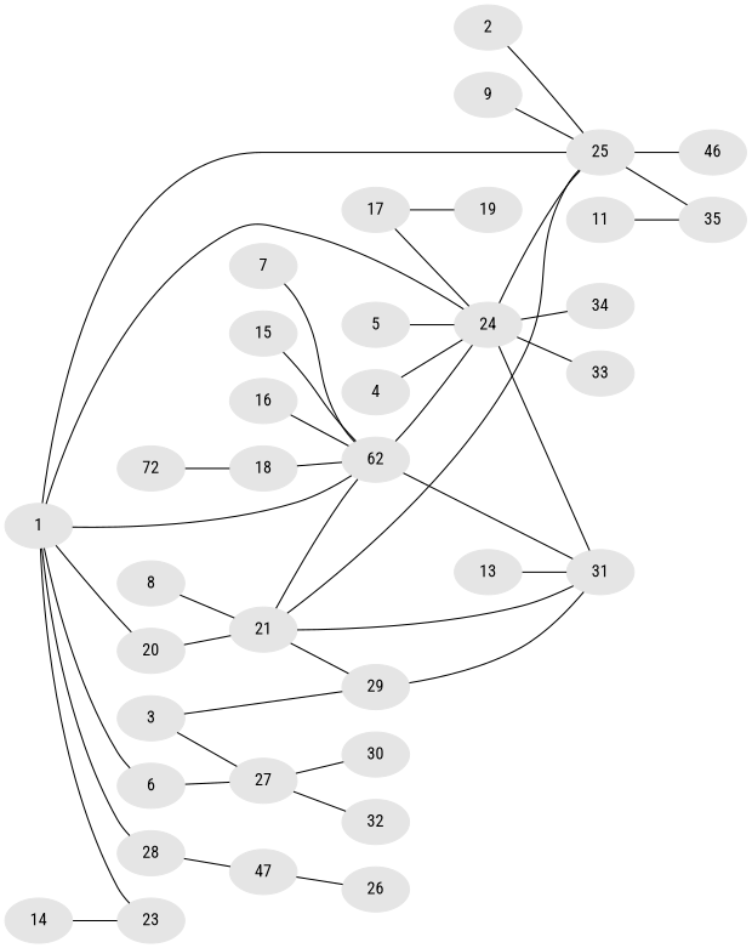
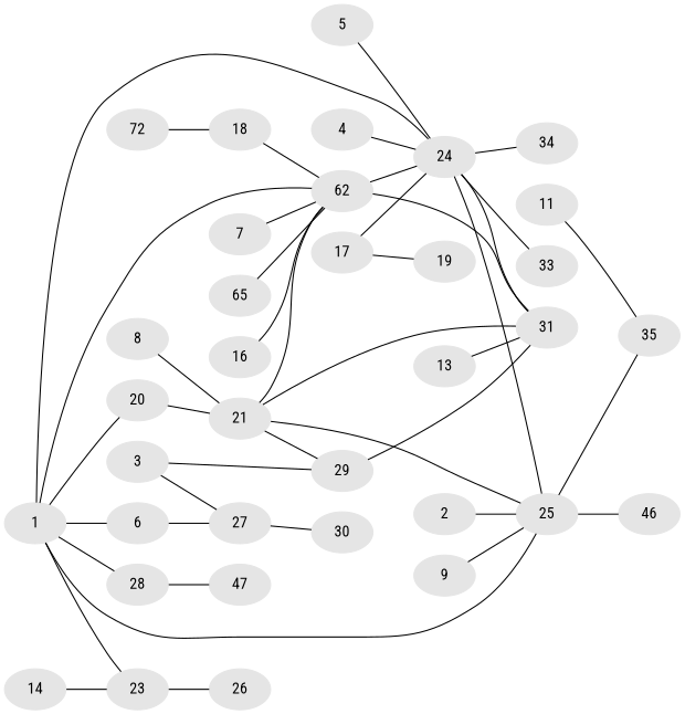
  graph {
    fontname="Roboto Condensed"
    rankdir=LR
    node [color=gray90 fontname="Roboto Condensed" style=filled]
    edge [fontname="Roboto Condensed" weight=1.0]
    1
    6
    20
    n4 [label=62]
    23
    24
    25
    28
    27
    21
    29
    31
    26
    33
    34
    35
    n17 [label=46]
    n18 [label=47]
    2
    3
    30
-   32
    4
    5
    7
    8
    9
    11
    n29 [label=72]
    18
    13
    14
-   15
+   15 [label=65]
    16
    17
    19
    1 -- 6
    1 -- 20
    1 -- n4 [weight=3.0]
    1 -- 23 [weight=2.0]
    1 -- 24
    1 -- 25 [weight=2.0]
    1 -- 28
    6 -- 27
    20 -- 21 [weight=2.0]
    n4 -- 24 [weight=2.0]
    n4 -- 31
-   n18 -- 26
+   23 -- 26
    24 -- 25
    24 -- 31
    24 -- 33
    24 -- 34
    25 -- 35
    25 -- n17
    28 -- n18
    27 -- 30
-   27 -- 32
    21 -- n4
    21 -- 25
    21 -- 29
    21 -- 31
    29 -- 31
    2 -- 25
    3 -- 27
    3 -- 29
    4 -- 24
    5 -- 24
    7 -- n4
    8 -- 21
    9 -- 25
    11 -- 35
    n29 -- 18
    18 -- n4
    13 -- 31
    14 -- 23
    15 -- n4
    16 -- n4
    17 -- 24 [weight=2.0]
    17 -- 19
  }
